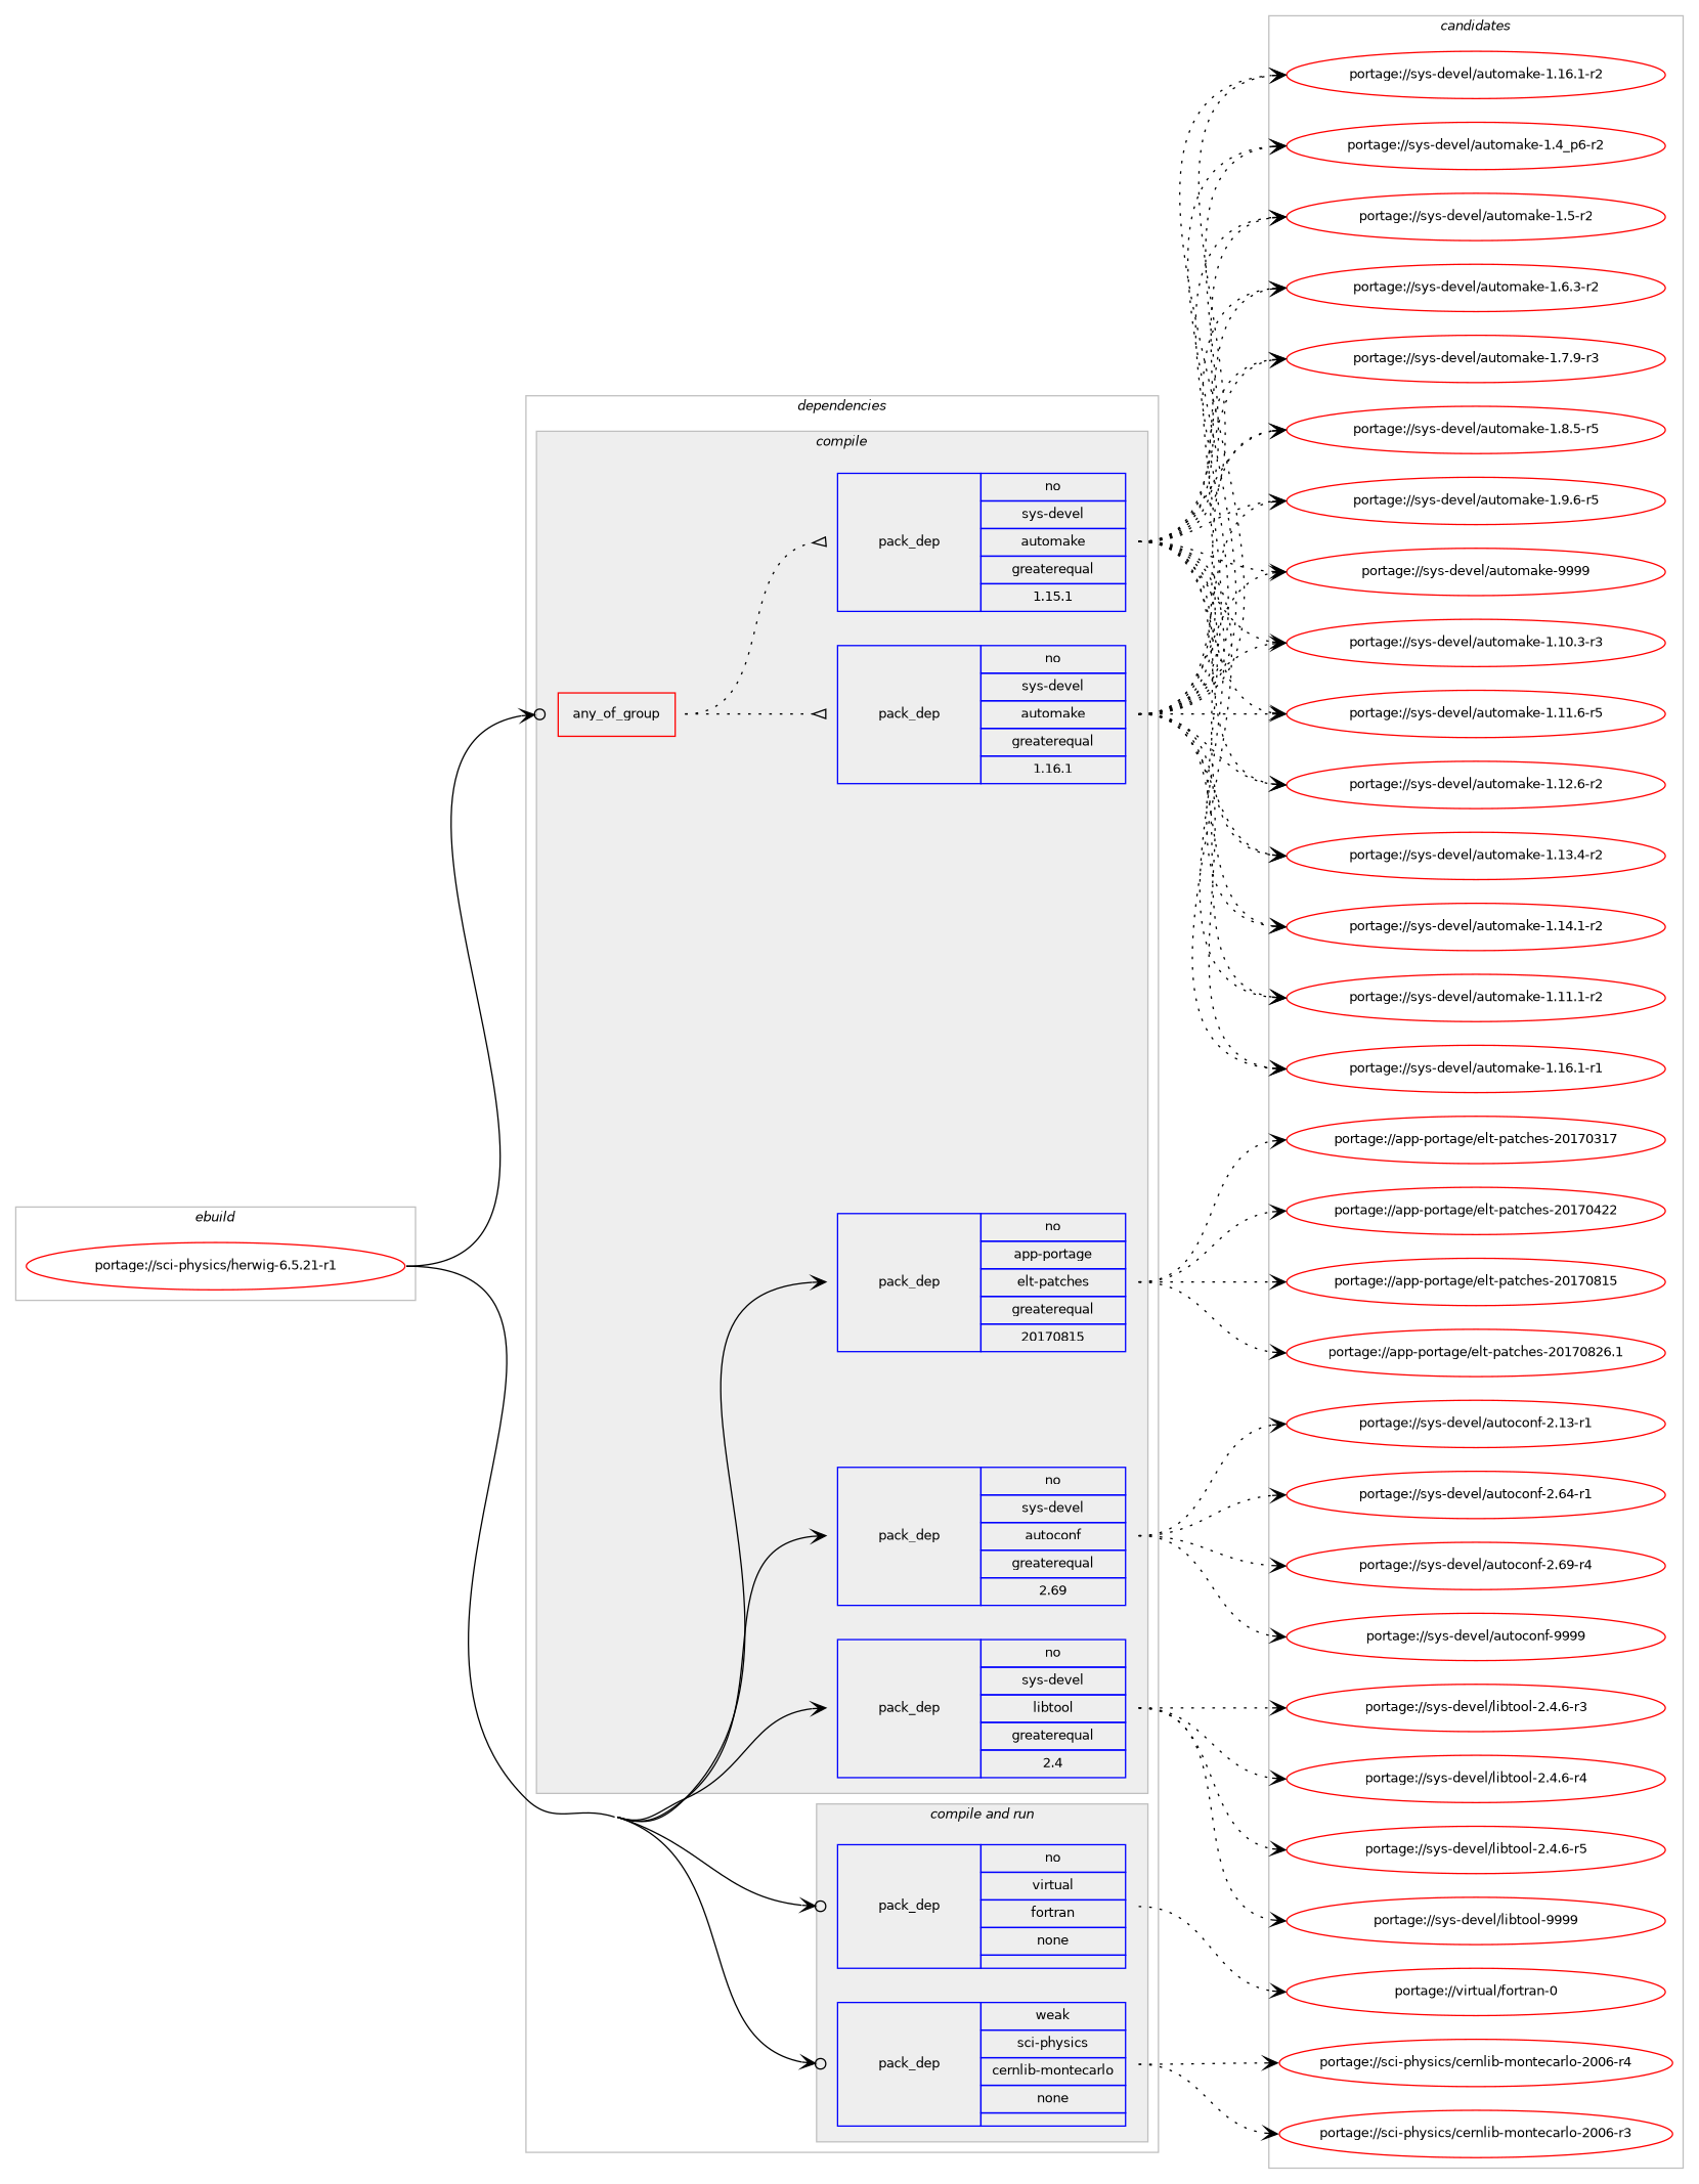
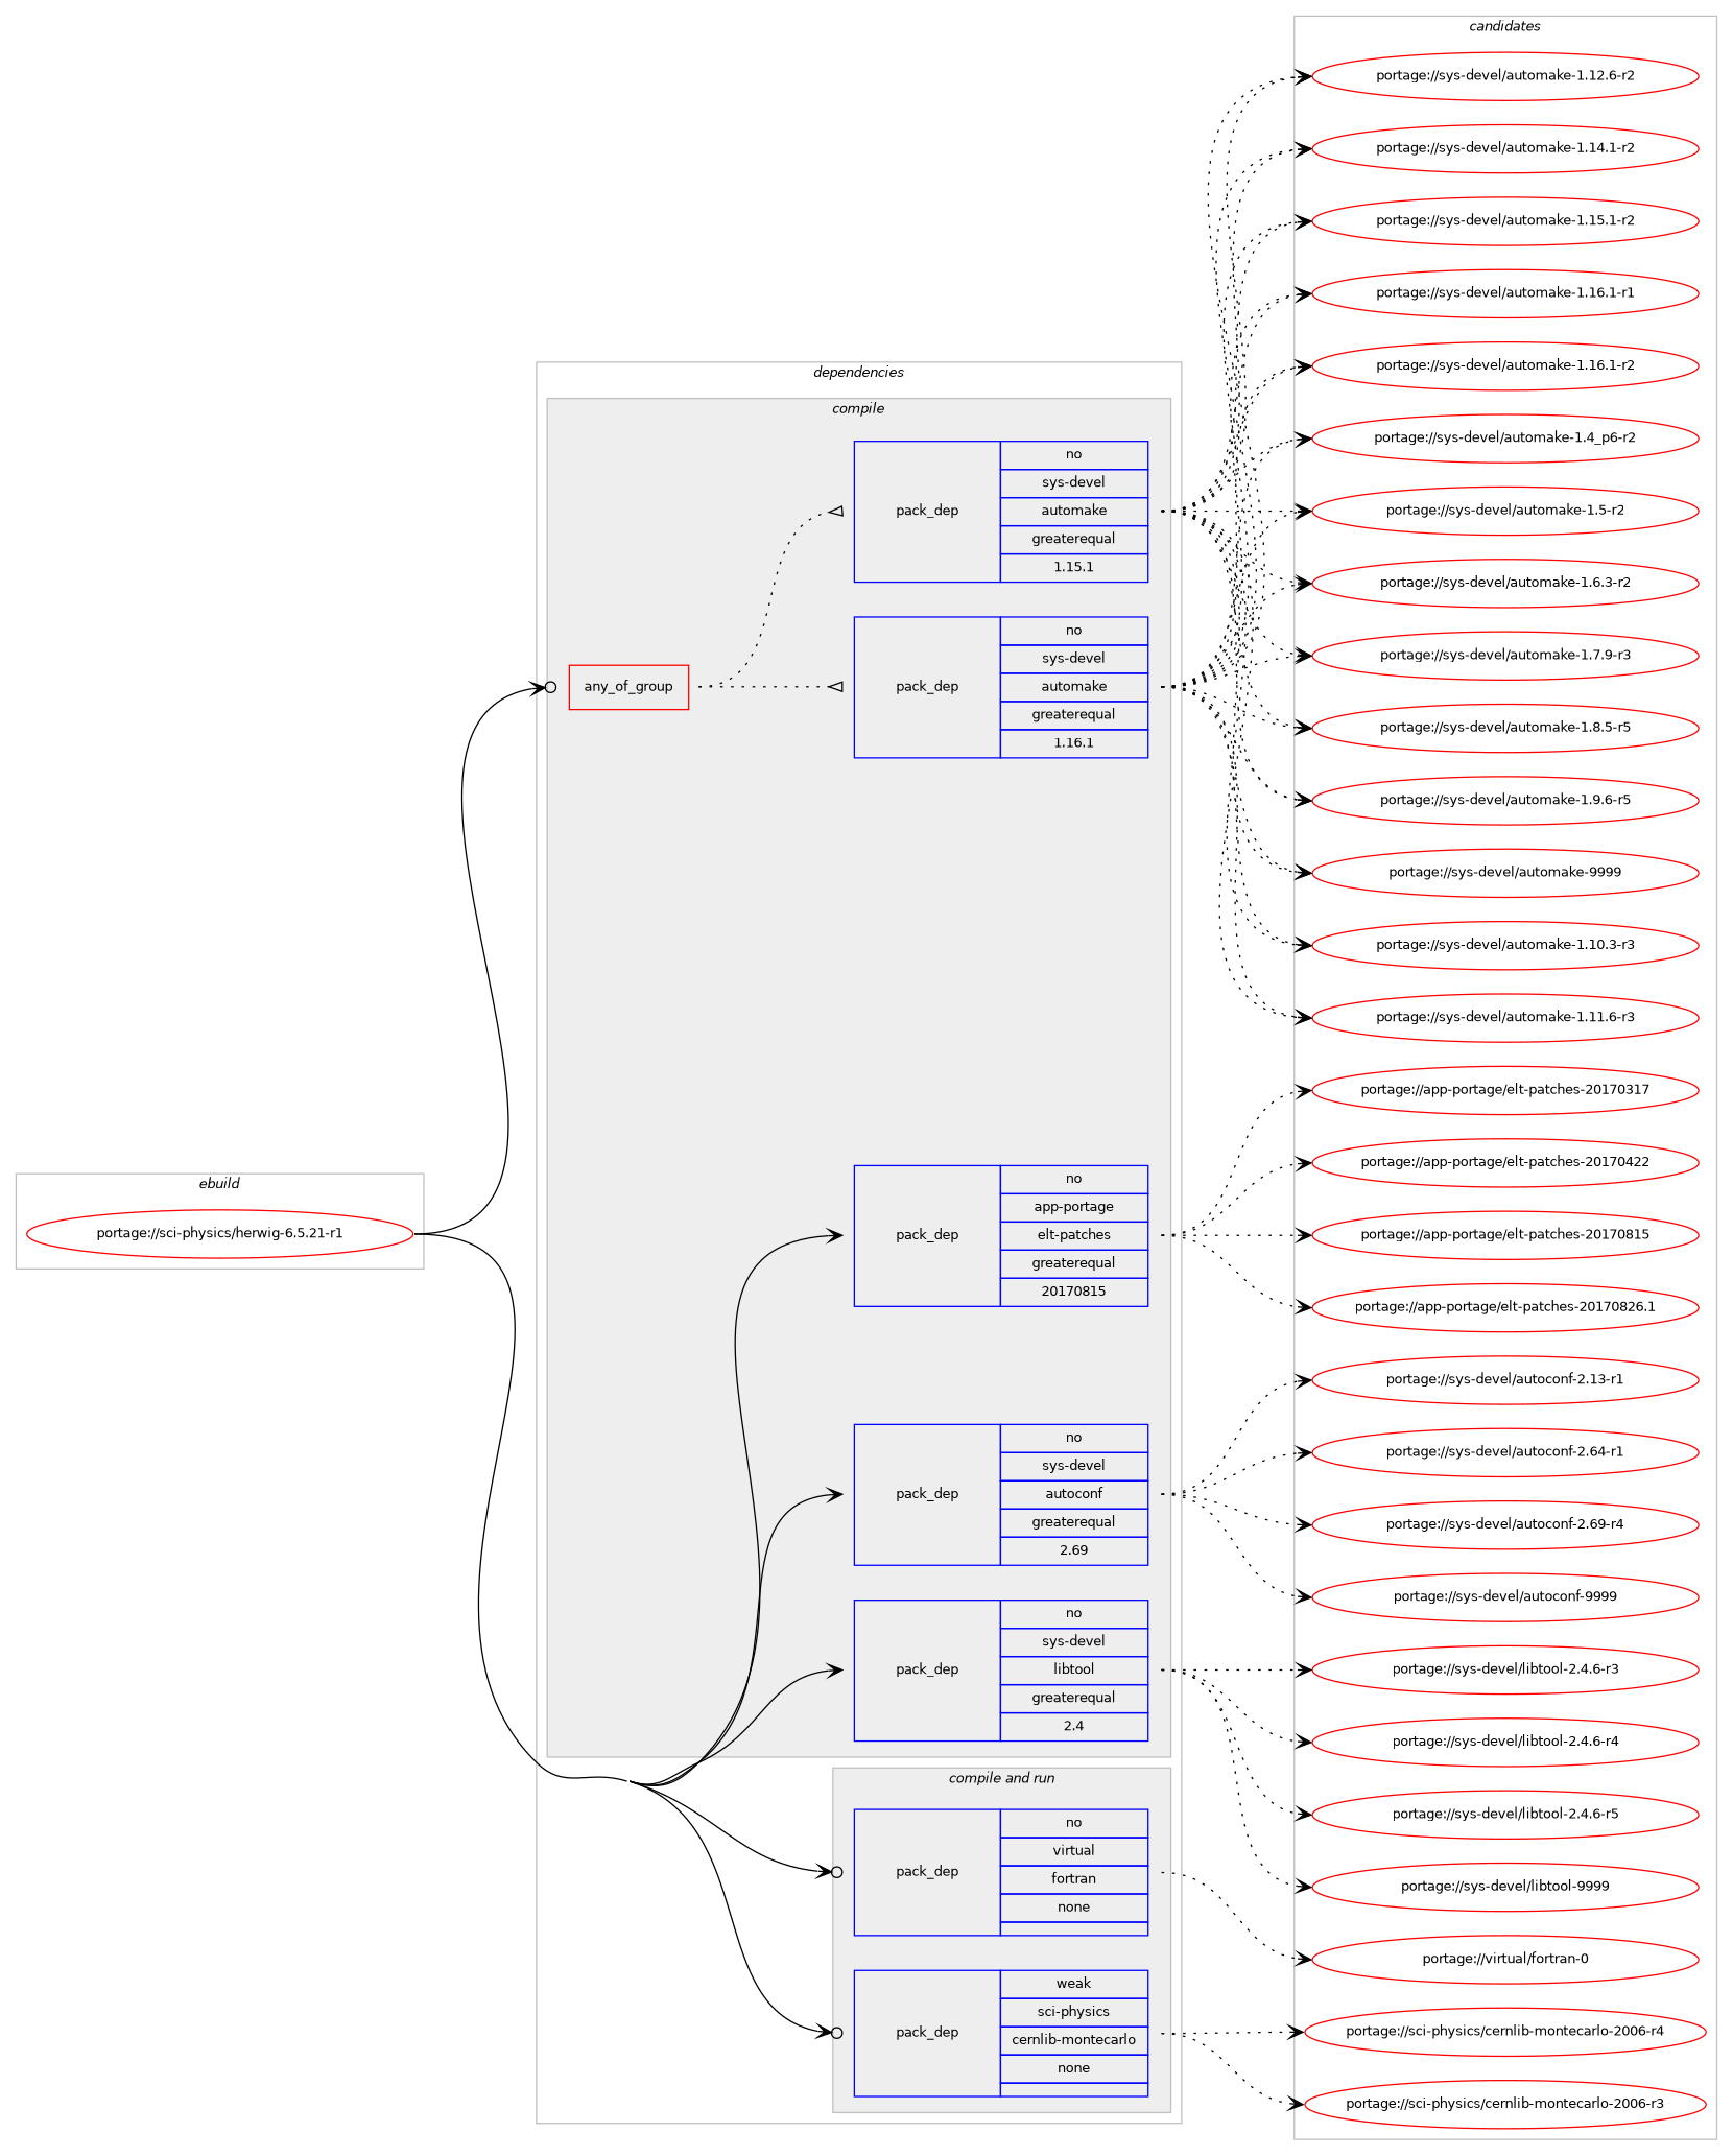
  digraph {
    compound=true
    concentrate=true
    fontname=Helvetica
    fontsize=10
    newrank=true
    rankdir=LR
    ranksep=1.5
    node [color=red fontname=Helvetica fontsize=10]
    edge [arrowhead=vee headport=w style=dotted tailport=e weight=100]
    n1 [label="portage://sci-physics/herwig-6.5.21-r1" width=4]
    n2 [color=blue label=<<TABLE BORDER="0" CELLBORDER="1" CELLSPACING="0" CELLPADDING="4" WIDTH="220"><TR><TD ROWSPAN="6" CELLPADDING="30">pack_dep</TD></TR><TR><TD WIDTH="110">no</TD></TR><TR><TD>sys-devel</TD></TR><TR><TD>automake</TD></TR><TR><TD>greaterequal</TD></TR><TR><TD>1.16.1</TD></TR></TABLE>> shape=none]
    n3 [color=blue label=<<TABLE BORDER="0" CELLBORDER="1" CELLSPACING="0" CELLPADDING="4" WIDTH="220"><TR><TD ROWSPAN="6" CELLPADDING="30">pack_dep</TD></TR><TR><TD WIDTH="110">no</TD></TR><TR><TD>sys-devel</TD></TR><TR><TD>automake</TD></TR><TR><TD>greaterequal</TD></TR><TR><TD>1.15.1</TD></TR></TABLE>> shape=none]
    n4 [label=<<TABLE BORDER="0" CELLBORDER="1" CELLSPACING="0" CELLPADDING="4"><TR><TD CELLPADDING="10">any_of_group</TD></TR></TABLE>> shape=none]
    n5 [color=blue label=<<TABLE BORDER="0" CELLBORDER="1" CELLSPACING="0" CELLPADDING="4" WIDTH="220"><TR><TD ROWSPAN="6" CELLPADDING="30">pack_dep</TD></TR><TR><TD WIDTH="110">no</TD></TR><TR><TD>app-portage</TD></TR><TR><TD>elt-patches</TD></TR><TR><TD>greaterequal</TD></TR><TR><TD>20170815</TD></TR></TABLE>> shape=none]
    n6 [color=blue label=<<TABLE BORDER="0" CELLBORDER="1" CELLSPACING="0" CELLPADDING="4" WIDTH="220"><TR><TD ROWSPAN="6" CELLPADDING="30">pack_dep</TD></TR><TR><TD WIDTH="110">no</TD></TR><TR><TD>sys-devel</TD></TR><TR><TD>autoconf</TD></TR><TR><TD>greaterequal</TD></TR><TR><TD>2.69</TD></TR></TABLE>> shape=none]
    n7 [color=blue label=<<TABLE BORDER="0" CELLBORDER="1" CELLSPACING="0" CELLPADDING="4" WIDTH="220"><TR><TD ROWSPAN="6" CELLPADDING="30">pack_dep</TD></TR><TR><TD WIDTH="110">no</TD></TR><TR><TD>sys-devel</TD></TR><TR><TD>libtool</TD></TR><TR><TD>greaterequal</TD></TR><TR><TD>2.4</TD></TR></TABLE>> shape=none]
    n8 [color=blue label=<<TABLE BORDER="0" CELLBORDER="1" CELLSPACING="0" CELLPADDING="4" WIDTH="220"><TR><TD ROWSPAN="6" CELLPADDING="30">pack_dep</TD></TR><TR><TD WIDTH="110">no</TD></TR><TR><TD>virtual</TD></TR><TR><TD>fortran</TD></TR><TR><TD>none</TD></TR><TR><TD></TD></TR></TABLE>> shape=none]
    n9 [color=blue label=<<TABLE BORDER="0" CELLBORDER="1" CELLSPACING="0" CELLPADDING="4" WIDTH="220"><TR><TD ROWSPAN="6" CELLPADDING="30">pack_dep</TD></TR><TR><TD WIDTH="110">weak</TD></TR><TR><TD>sci-physics</TD></TR><TR><TD>cernlib-montecarlo</TD></TR><TR><TD>none</TD></TR><TR><TD></TD></TR></TABLE>> shape=none]
    n10 [label="portage://sys-devel/automake-1.10.3-r3" width=4]
-   n11 [label="portage://sys-devel/automake-1.11.6-r5" width=4]
+   n11 [label="portage://sys-devel/automake-1.11.6-r3" width=4]
    n12 [label="portage://sys-devel/automake-1.12.6-r2" width=4]
-   n13 [label="portage://sys-devel/automake-1.13.4-r2" width=4]
    n14 [label="portage://sys-devel/automake-1.14.1-r2" width=4]
-   n15 [label="portage://sys-devel/automake-1.11.1-r2" width=4]
+   n15 [label="portage://sys-devel/automake-1.15.1-r2" width=4]
    n16 [label="portage://sys-devel/automake-1.16.1-r1" width=4]
    n17 [label="portage://sys-devel/automake-1.16.1-r2" width=4]
    n18 [label="portage://sys-devel/automake-1.4_p6-r2" width=4]
    n19 [label="portage://sys-devel/automake-1.5-r2" width=4]
    n20 [label="portage://sys-devel/automake-1.6.3-r2" width=4]
    n21 [label="portage://sys-devel/automake-1.7.9-r3" width=4]
    n22 [label="portage://sys-devel/automake-1.8.5-r5" width=4]
    n23 [label="portage://sys-devel/automake-1.9.6-r5" width=4]
    n24 [label="portage://sys-devel/automake-9999" width=4]
    n25 [label="portage://app-portage/elt-patches-20170317" width=4]
    n26 [label="portage://app-portage/elt-patches-20170422" width=4]
    n27 [label="portage://app-portage/elt-patches-20170815" width=4]
    n28 [label="portage://app-portage/elt-patches-20170826.1" width=4]
    n29 [label="portage://sys-devel/autoconf-2.13-r1" width=4]
    n30 [label="portage://sys-devel/autoconf-2.64-r1" width=4]
    n31 [label="portage://sys-devel/autoconf-2.69-r4" width=4]
    n32 [label="portage://sys-devel/autoconf-9999" width=4]
    n33 [label="portage://sys-devel/libtool-2.4.6-r3" width=4]
    n34 [label="portage://sys-devel/libtool-2.4.6-r4" width=4]
    n35 [label="portage://sys-devel/libtool-2.4.6-r5" width=4]
    n36 [label="portage://sys-devel/libtool-9999" width=4]
    n37 [label="portage://virtual/fortran-0" width=4]
    n38 [label="portage://sci-physics/cernlib-montecarlo-2006-r3" width=4]
    n39 [label="portage://sci-physics/cernlib-montecarlo-2006-r4" width=4]
    subgraph cluster_1 {
      color=gray
      label=<<i>ebuild</i>>
      rank=same
      n1
    }
    subgraph cluster_2 {
      color=gray
      label=<<i>dependencies</i>>
      subgraph cluster_3 {
        color=gray
        fillcolor="#eeeeee"
        label=<<i>compile</i>>
        style=filled
        subgraph sub_4 {
          color=gray
          fillcolor="#eeeeee"
          label=<<i>compile</i>>
          style=filled
          n4
          subgraph sub_5 {
            color=gray
            fillcolor="#eeeeee"
            label=<<i>compile</i>>
            style=filled
            n2
          }
          subgraph sub_6 {
            color=gray
            fillcolor="#eeeeee"
            label=<<i>compile</i>>
            style=filled
            n3
          }
        }
        subgraph sub_7 {
          color=gray
          fillcolor="#eeeeee"
          label=<<i>compile</i>>
          style=filled
          n5
        }
        subgraph sub_8 {
          color=gray
          fillcolor="#eeeeee"
          label=<<i>compile</i>>
          style=filled
          n6
        }
        subgraph sub_9 {
          color=gray
          fillcolor="#eeeeee"
          label=<<i>compile</i>>
          style=filled
          n7
        }
      }
      subgraph cluster_10 {
        color=gray
        fillcolor="#eeeeee"
        label=<<i>compile and run</i>>
        style=filled
        subgraph sub_11 {
          color=gray
          fillcolor="#eeeeee"
          label=<<i>compile and run</i>>
          style=filled
          n8
        }
        subgraph sub_12 {
          color=gray
          fillcolor="#eeeeee"
          label=<<i>compile and run</i>>
          style=filled
          n9
        }
      }
      subgraph cluster_13 {
        color=gray
        fillcolor="#eeeeee"
        label=<<i>run</i>>
        style=filled
      }
    }
    subgraph cluster_14 {
      color=gray
      label=<<i>candidates</i>>
      rank=same
      subgraph sub_15 {
        color=black
        label=<<i>candidates</i>>
        nodesep=1
        rank=same
        n10
        n11
        n12
-       n13
        n14
        n15
        n16
        n17
        n18
        n19
        n20
        n21
        n22
        n23
        n24
      }
      subgraph sub_16 {
        color=black
        label=<<i>candidates</i>>
        nodesep=1
        rank=same
        n10
        n11
        n12
-       n13
        n14
        n15
        n16
        n17
        n18
        n19
        n20
        n21
        n22
        n23
        n24
      }
      subgraph sub_17 {
        color=black
        label=<<i>candidates</i>>
        nodesep=1
        rank=same
        n25
        n26
        n27
        n28
      }
      subgraph sub_18 {
        color=black
        label=<<i>candidates</i>>
        nodesep=1
        rank=same
        n29
        n30
        n31
        n32
      }
      subgraph sub_19 {
        color=black
        label=<<i>candidates</i>>
        nodesep=1
        rank=same
        n33
        n34
        n35
        n36
      }
      subgraph sub_20 {
        color=black
        label=<<i>candidates</i>>
        nodesep=1
        rank=same
        n37
      }
      subgraph sub_21 {
        color=black
        label=<<i>candidates</i>>
        nodesep=1
        rank=same
        n38
        n39
      }
    }
    n1 -> n4 [arrowhead=odotvee style=solid weight=20]
    n1 -> n5 [style=solid weight=20]
    n1 -> n6 [style=solid weight=20]
    n1 -> n7 [style=solid weight=20]
    n1 -> n8 [arrowhead=odotvee style=solid weight=20]
    n1 -> n9 [arrowhead=odotvee style=solid weight=20]
    n2 -> n10
    n2 -> n11
    n2 -> n12
-   n2 -> n13
    n2 -> n14
    n2 -> n15
    n2 -> n16
    n2 -> n17
    n2 -> n18
    n2 -> n19
    n2 -> n20
    n2 -> n21
    n2 -> n22
    n2 -> n23
    n2 -> n24
    n3 -> n10
    n3 -> n11
    n3 -> n12
-   n3 -> n13
    n3 -> n14
    n3 -> n15
    n3 -> n16
    n3 -> n17
    n3 -> n18
    n3 -> n19
    n3 -> n20
    n3 -> n21
    n3 -> n22
    n3 -> n23
    n3 -> n24
    n4 -> n2 [arrowhead=oinv weight=20]
    n4 -> n3 [arrowhead=oinv weight=20]
    n5 -> n25
    n5 -> n26
    n5 -> n27
    n5 -> n28
    n6 -> n29
    n6 -> n30
    n6 -> n31
    n6 -> n32
    n7 -> n33
    n7 -> n34
    n7 -> n35
    n7 -> n36
    n8 -> n37
    n9 -> n38
    n9 -> n39
  }
